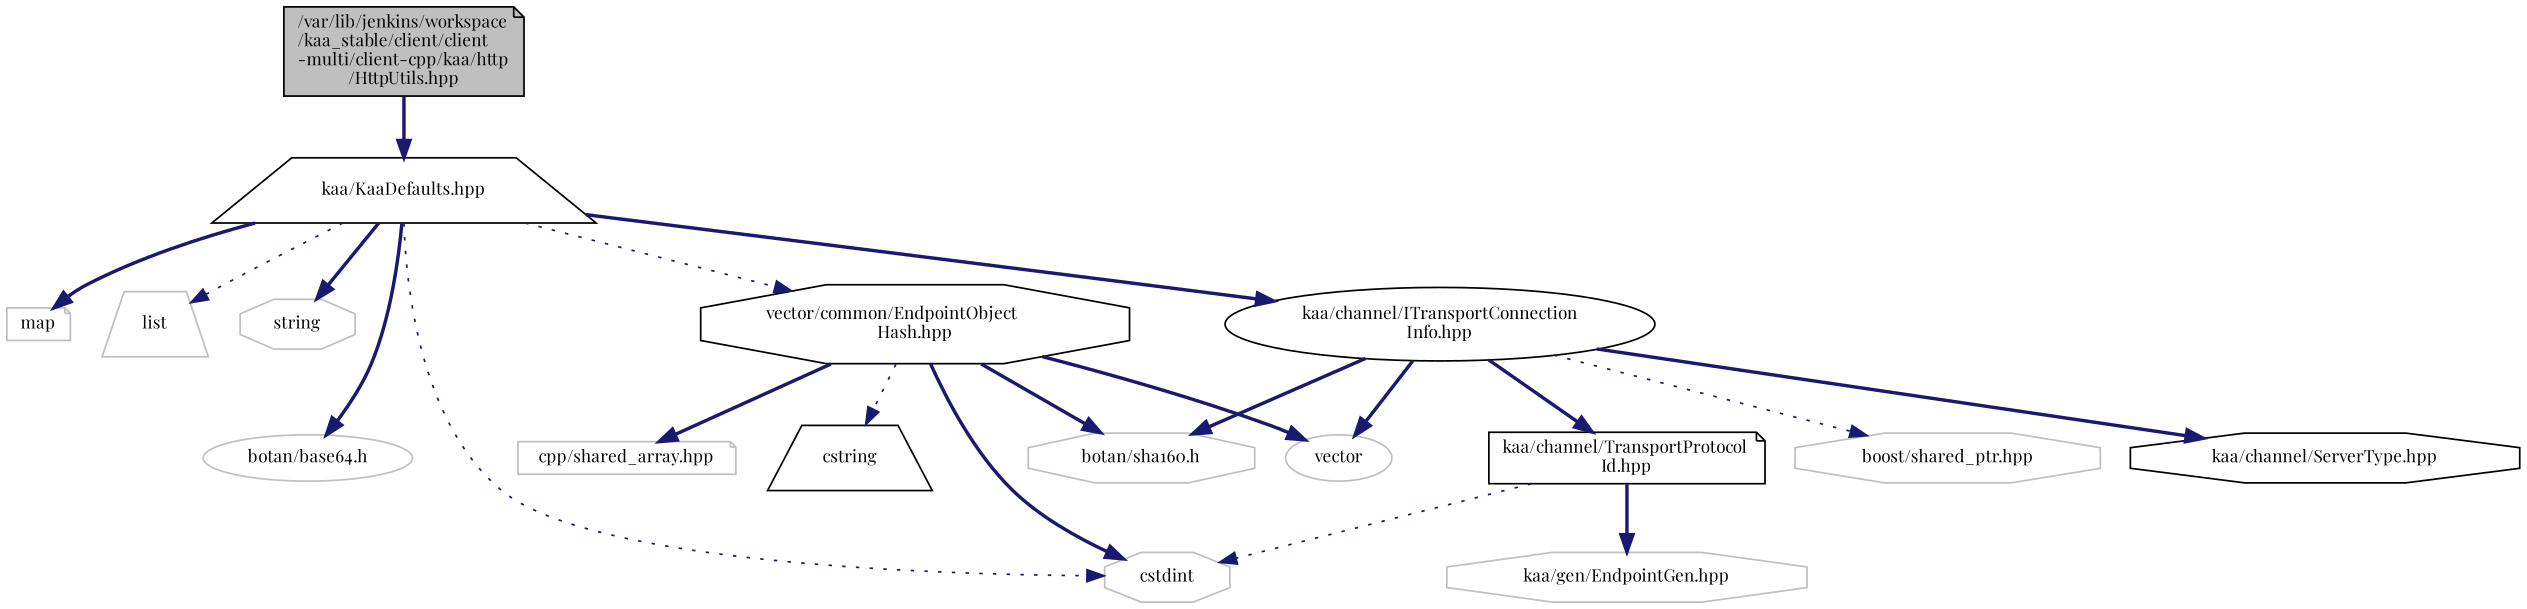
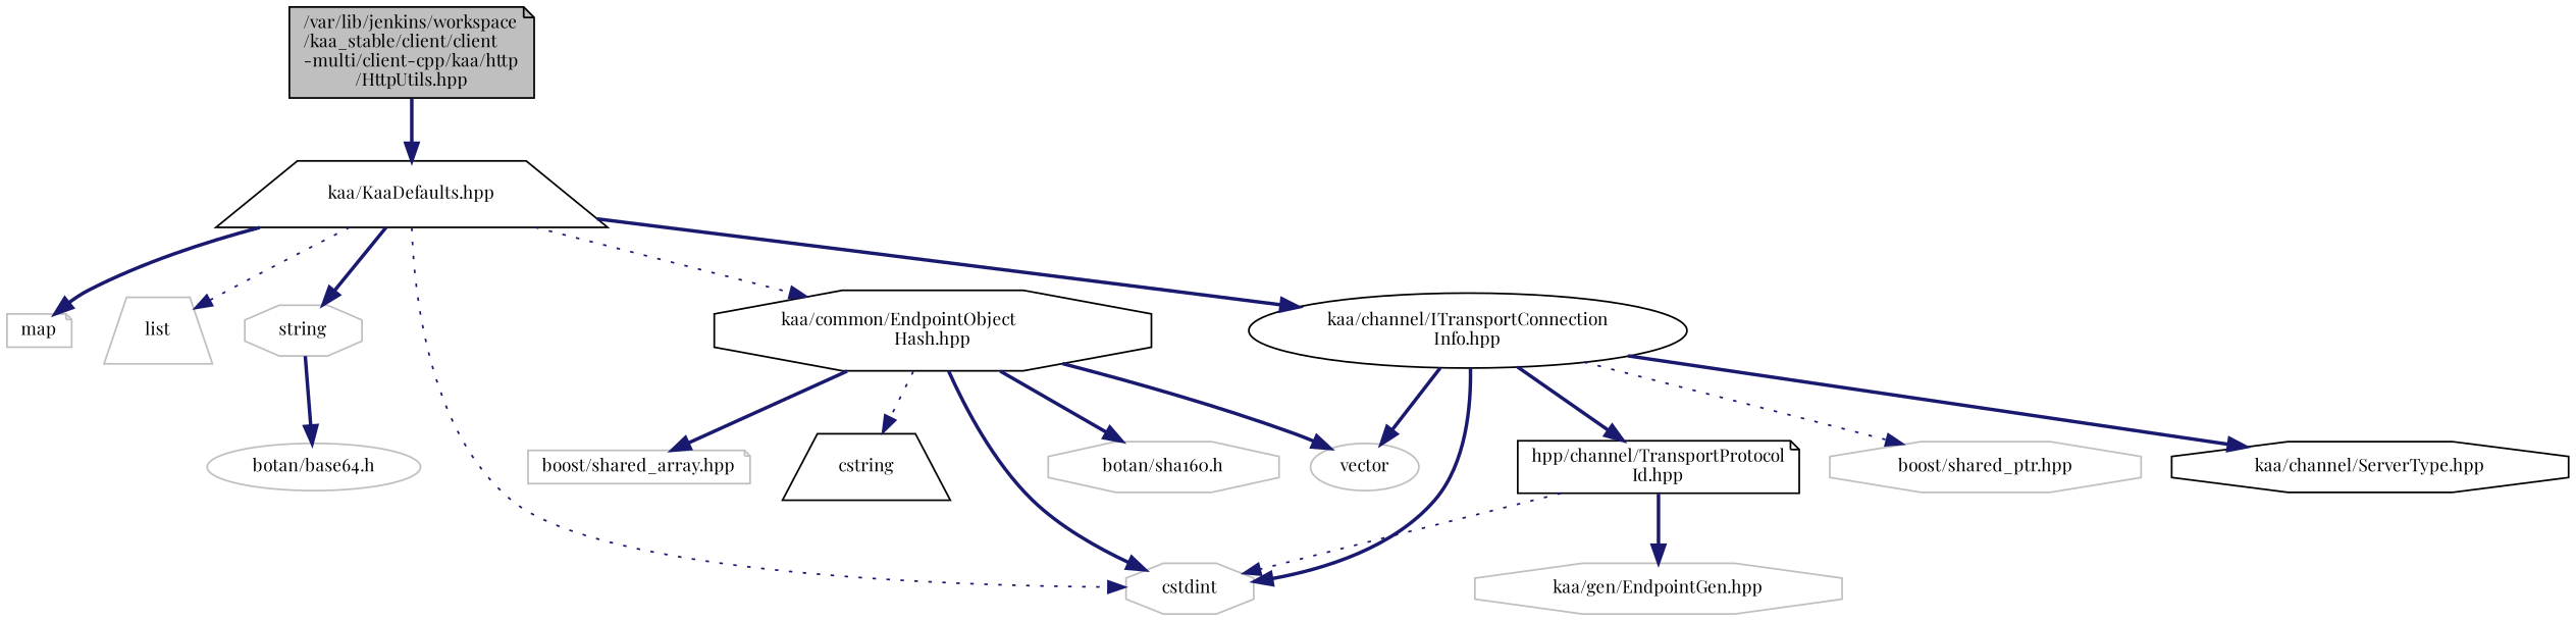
  digraph {
    fontname="Playfair Display"
    node [color=grey75 fontname="Playfair Display" fontsize=10 shape=octagon]
    edge [color=midnightblue fontname="Playfair Display" fontsize=10 labelfontname=FreeSans labelfontsize=10 style=bold]
    n1 [color=black fillcolor=grey75 fontcolor=black height=0.2 label="/var/lib/jenkins/workspace\l/kaa_stable/client/client\l-multi/client-cpp/kaa/http\l/HttpUtils.hpp" shape=note style=filled width=0.4]
    n2 [color=black height=0.2 label="kaa/KaaDefaults.hpp" shape=trapezium width=0.4]
    n3 [height=0.2 label=map shape=note width=0.4]
    n4 [height=0.2 label=list shape=trapezium width=0.4]
    n5 [height=0.2 label=string width=0.4]
    n6 [height=0.2 label="botan/base64.h" shape=ellipse width=0.4]
    n7 [height=0.2 label=cstdint width=0.4]
-   n8 [color=black height=0.2 label="vector/common/EndpointObject\lHash.hpp" width=0.4]
+   n8 [color=black height=0.2 label="kaa/common/EndpointObject\lHash.hpp" width=0.4]
    n9 [color=black height=0.2 label="kaa/channel/ITransportConnection\lInfo.hpp" shape=ellipse width=0.4]
    n10 [color=black height=0.2 label=cstring shape=trapezium width=0.4]
    n11 [height=0.2 label=vector shape=ellipse width=0.4]
    n12 [height=0.2 label="botan/sha160.h" width=0.4]
-   n13 [height=0.2 label="cpp/shared_array.hpp" shape=note width=0.4]
+   n13 [height=0.2 label="boost/shared_array.hpp" shape=note width=0.4]
    n14 [height=0.2 label="boost/shared_ptr.hpp" width=0.4]
    n15 [color=black height=0.2 label="kaa/channel/ServerType.hpp" width=0.4]
-   n16 [color=black height=0.2 label="kaa/channel/TransportProtocol\lId.hpp" shape=note width=0.4]
+   n16 [color=black height=0.2 label="hpp/channel/TransportProtocol\lId.hpp" shape=note width=0.4]
    n17 [height=0.2 label="kaa/gen/EndpointGen.hpp" width=0.4]
    n1 -> n2
    n2 -> n3
    n2 -> n4 [style=dotted]
    n2 -> n5
-   n2 -> n6
+   n5 -> n6
    n2 -> n7 [style=dotted]
    n2 -> n8 [style=dotted]
    n2 -> n9
    n8 -> n7
    n8 -> n10 [style=dotted]
    n8 -> n11
    n8 -> n12
    n8 -> n13
-   n9 -> n12
+   n9 -> n7
    n9 -> n11
    n9 -> n14 [style=dotted]
    n9 -> n15
    n9 -> n16
    n16 -> n7 [style=dotted]
    n16 -> n17
  }
